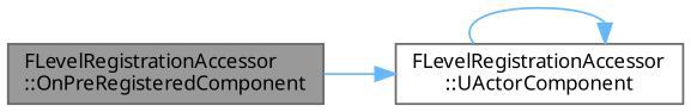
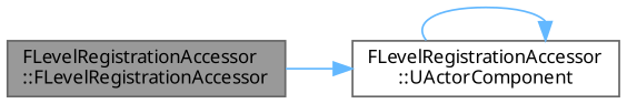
  digraph {
    rankdir=LR
    fontname="Noto Sans"
    node [fontname="Noto Sans" fontsize=10 shape=box style=filled]
    edge [color=steelblue1 fontname="Noto Sans" fontsize=10 labelfontname=Helvetica labelfontsize=10 style=solid]
-   n1 [color=gray40 fillcolor=grey60 fontcolor=black height=0.2 label="FLevelRegistrationAccessor\l::OnPreRegisteredComponent" width=0.4]
+   n1 [color=gray40 fillcolor=grey60 fontcolor=black height=0.2 label="FLevelRegistrationAccessor\l::FLevelRegistrationAccessor" width=0.4]
    n2 [color=grey40 fillcolor=white height=0.2 label="FLevelRegistrationAccessor\l::UActorComponent" width=0.4]
    n1 -> n2
    n2 -> n2
  }
